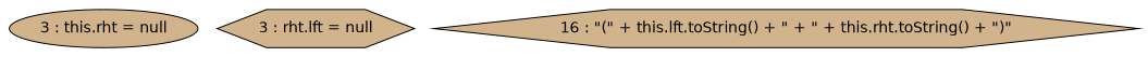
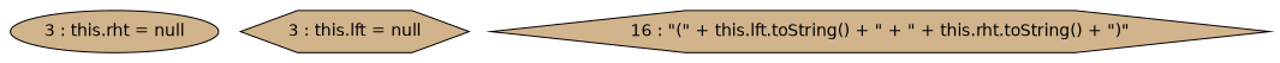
  digraph {
    fontname="DejaVu Sans"
    node [style=filled fillcolor=tan shape=hexagon fontname="DejaVu Sans"]
    "3 : this.rht = null" [shape=ellipse]
-   "3 : this.lft = null" [label="3 : rht.lft = null"]
+   "3 : this.lft = null"
    "16 : \"(\" + this.lft.toString() + \" + \" + this.rht.toString() + \")\""
  }
